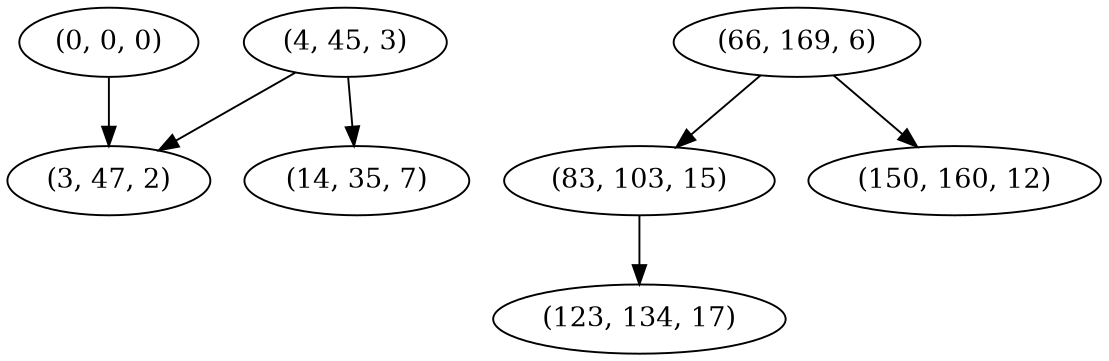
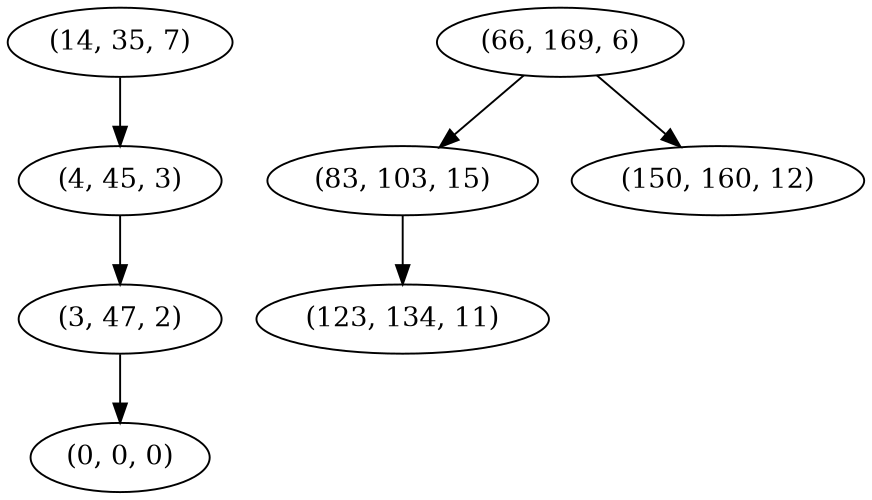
  digraph {
    "(0, 0, 0)"
    "(3, 47, 2)"
    "(66, 169, 6)"
    "(83, 103, 15)"
    "(150, 160, 12)"
    "(4, 45, 3)"
    "(14, 35, 7)"
-   "(123, 134, 11)" [label="(123, 134, 17)"]
-   "(0, 0, 0)" -> "(3, 47, 2)"
+   "(123, 134, 11)"
+   "(3, 47, 2)" -> "(0, 0, 0)"
    "(66, 169, 6)" -> "(83, 103, 15)"
    "(66, 169, 6)" -> "(150, 160, 12)"
    "(83, 103, 15)" -> "(123, 134, 11)"
    "(4, 45, 3)" -> "(3, 47, 2)"
-   "(4, 45, 3)" -> "(14, 35, 7)"
+   "(14, 35, 7)" -> "(4, 45, 3)"
  }
